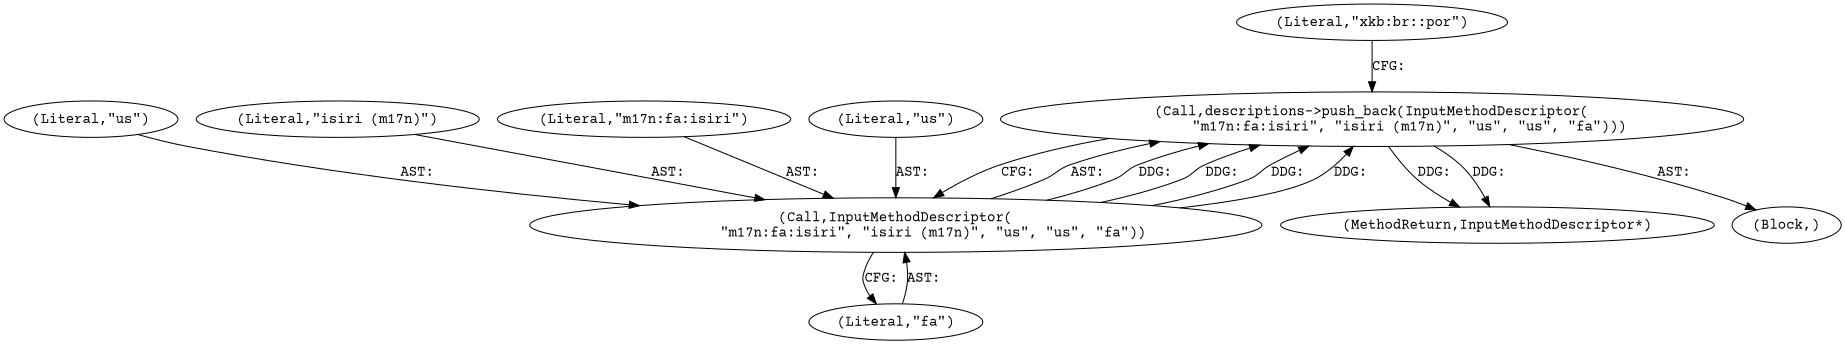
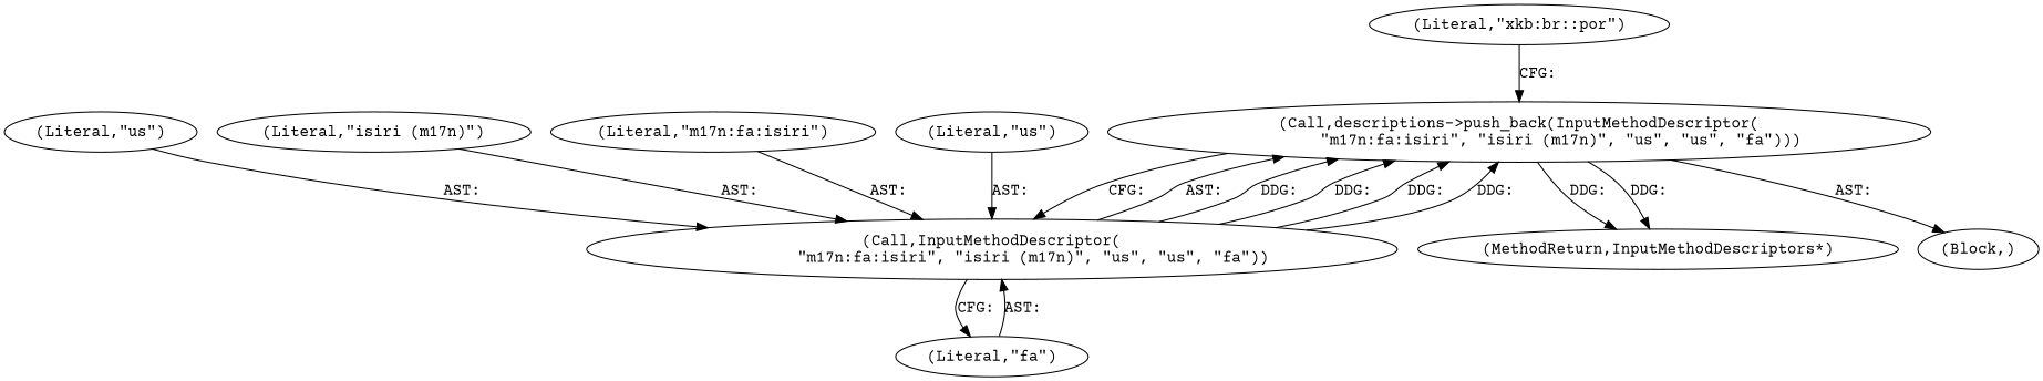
  digraph {
    fontname="Courier Prime"
    node [fontname="Courier Prime"]
    edge [fontname="Courier Prime"]
    n1 [label="(Call,descriptions->push_back(InputMethodDescriptor(\n         \"m17n:fa:isiri\", \"isiri (m17n)\", \"us\", \"us\", \"fa\")))"]
    n2 [label="(Call,InputMethodDescriptor(\n         \"m17n:fa:isiri\", \"isiri (m17n)\", \"us\", \"us\", \"fa\"))"]
-   n3 [label="(MethodReturn,InputMethodDescriptor*)"]
+   n3 [label="(MethodReturn,InputMethodDescriptors*)"]
    n4 [label="(Block,)"]
    n5 [label="(Literal,\"fa\")"]
    n6 [label="(Literal,\"us\")"]
    n7 [label="(Literal,\"isiri (m17n)\")"]
    n8 [label="(Literal,\"m17n:fa:isiri\")"]
    n9 [label="(Literal,\"us\")"]
    n10 [label="(Literal,\"xkb:br::por\")"]
    n1 -> n2 [label="CFG: "]
    n1 -> n3 [label="DDG: "]
    n1 -> n3 [label="DDG: "]
    n1 -> n4 [label="AST: "]
    n2 -> n1 [label="AST: "]
    n2 -> n1 [label="DDG: "]
    n2 -> n1 [label="DDG: "]
    n2 -> n1 [label="DDG: "]
    n2 -> n1 [label="DDG: "]
    n2 -> n5 [label="CFG: "]
    n5 -> n2 [label="AST: "]
    n6 -> n2 [label="AST: "]
    n7 -> n2 [label="AST: "]
    n8 -> n2 [label="AST: "]
    n9 -> n2 [label="AST: "]
    n10 -> n1 [label="CFG: "]
  }
